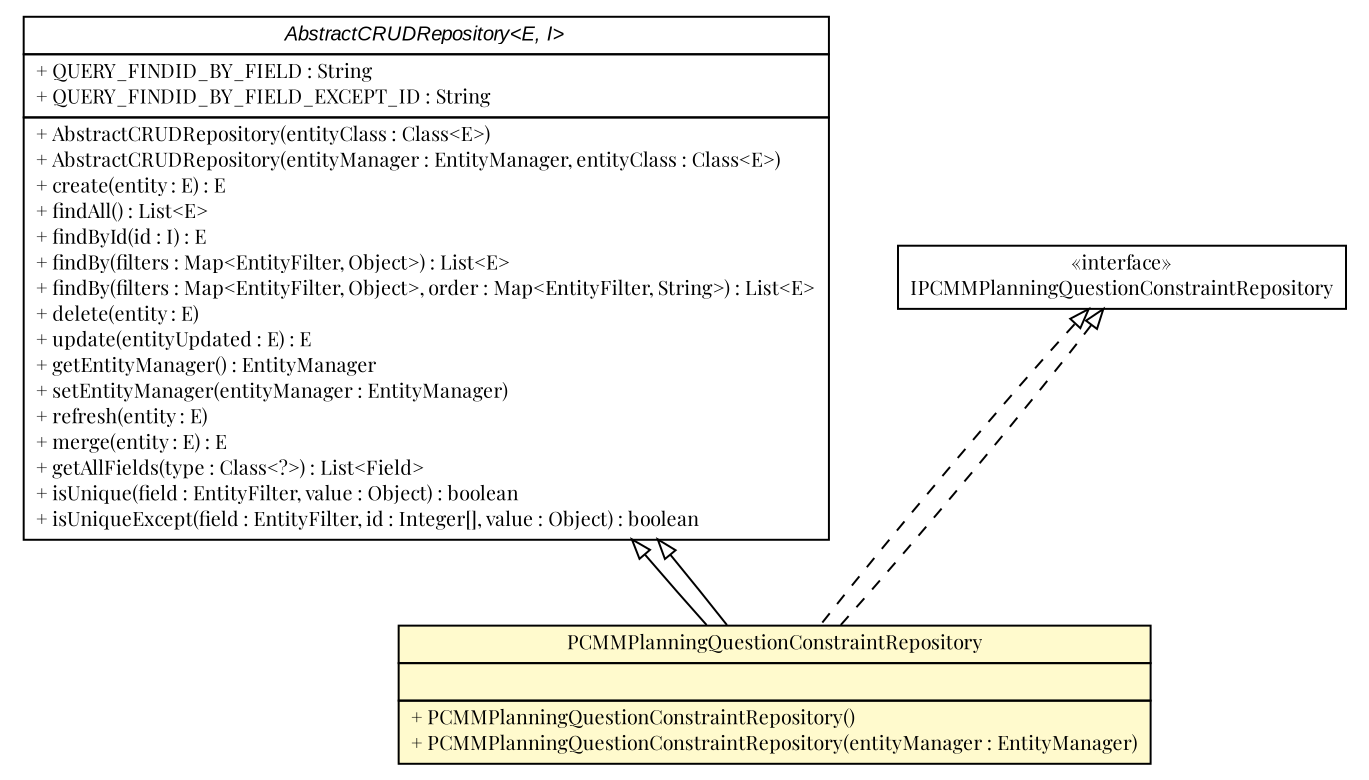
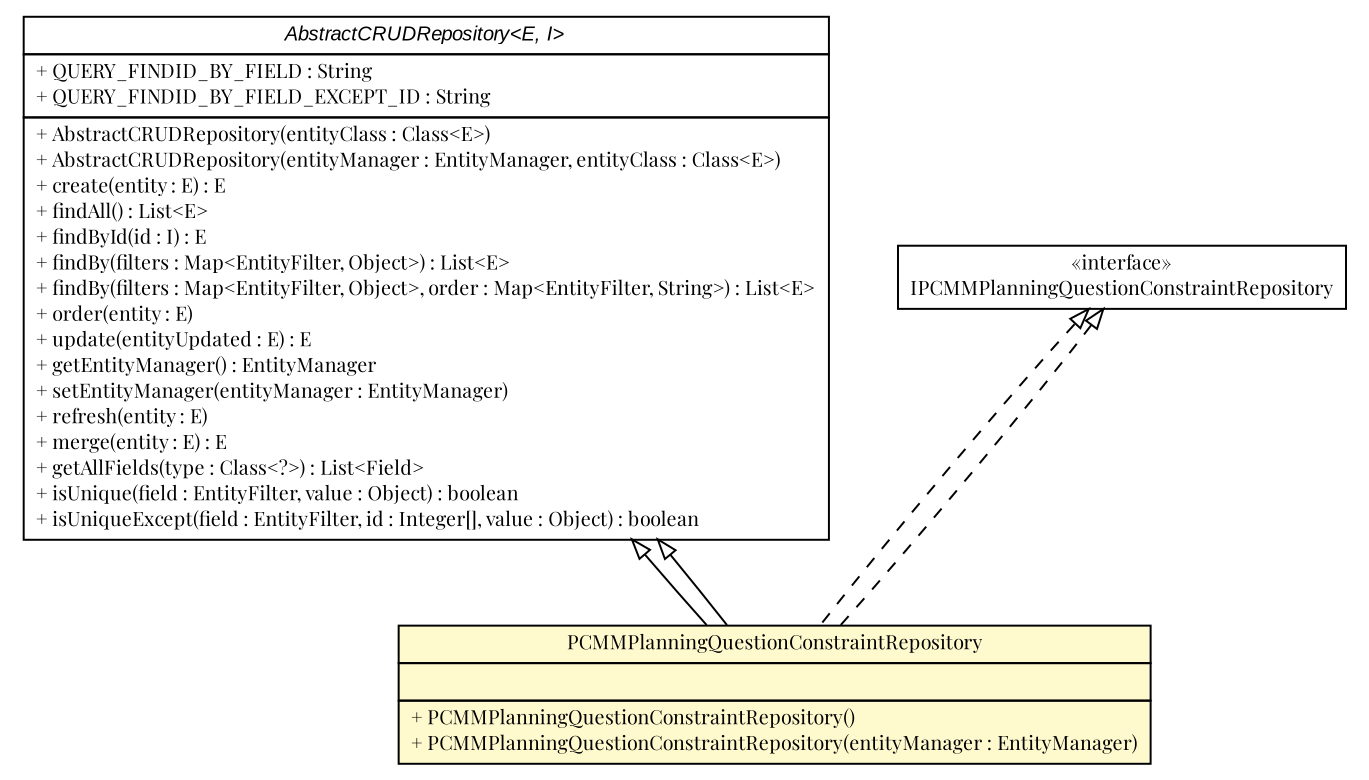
  digraph {
    nodesep=0.25
    ranksep=0.5
    fontname="Playfair Display"
    node [fontcolor=black fontname="Playfair Display" fontsize=10.0 shape=plaintext]
    edge [arrowtail=empty dir=back fontname="Playfair Display" fontsize=10 headport=p labelfontname=arial labelfontsize=10 tailport=p]
-   n1 [label=<<table title="gov.sandia.cf.dao.AbstractCRUDRepository" border="0" cellborder="1" cellspacing="0" cellpadding="2" port="p" href="../AbstractCRUDRepository.html"> 		<tr><td><table border="0" cellspacing="0" cellpadding="1"> <tr><td align="center" balign="center"><font face="arial italic"> AbstractCRUDRepository&lt;E, I&gt; </font></td></tr> 		</table></td></tr> 		<tr><td><table border="0" cellspacing="0" cellpadding="1"> <tr><td align="left" balign="left"> + QUERY_FINDID_BY_FIELD : String </td></tr> <tr><td align="left" balign="left"> + QUERY_FINDID_BY_FIELD_EXCEPT_ID : String </td></tr> 		</table></td></tr> 		<tr><td><table border="0" cellspacing="0" cellpadding="1"> <tr><td align="left" balign="left"> + AbstractCRUDRepository(entityClass : Class&lt;E&gt;) </td></tr> <tr><td align="left" balign="left"> + AbstractCRUDRepository(entityManager : EntityManager, entityClass : Class&lt;E&gt;) </td></tr> <tr><td align="left" balign="left"> + create(entity : E) : E </td></tr> <tr><td align="left" balign="left"> + findAll() : List&lt;E&gt; </td></tr> <tr><td align="left" balign="left"> + findById(id : I) : E </td></tr> <tr><td align="left" balign="left"> + findBy(filters : Map&lt;EntityFilter, Object&gt;) : List&lt;E&gt; </td></tr> <tr><td align="left" balign="left"> + findBy(filters : Map&lt;EntityFilter, Object&gt;, order : Map&lt;EntityFilter, String&gt;) : List&lt;E&gt; </td></tr> <tr><td align="left" balign="left"> + delete(entity : E) </td></tr> <tr><td align="left" balign="left"> + update(entityUpdated : E) : E </td></tr> <tr><td align="left" balign="left"> + getEntityManager() : EntityManager </td></tr> <tr><td align="left" balign="left"> + setEntityManager(entityManager : EntityManager) </td></tr> <tr><td align="left" balign="left"> + refresh(entity : E) </td></tr> <tr><td align="left" balign="left"> + merge(entity : E) : E </td></tr> <tr><td align="left" balign="left"> + getAllFields(type : Class&lt;?&gt;) : List&lt;Field&gt; </td></tr> <tr><td align="left" balign="left"> + isUnique(field : EntityFilter, value : Object) : boolean </td></tr> <tr><td align="left" balign="left"> + isUniqueExcept(field : EntityFilter, id : Integer[], value : Object) : boolean </td></tr> 		</table></td></tr> 		</table>>]
+   n1 [label=<<table title="gov.sandia.cf.dao.AbstractCRUDRepository" border="0" cellborder="1" cellspacing="0" cellpadding="2" port="p" href="../AbstractCRUDRepository.html"> 		<tr><td><table border="0" cellspacing="0" cellpadding="1"> <tr><td align="center" balign="center"><font face="arial italic"> AbstractCRUDRepository&lt;E, I&gt; </font></td></tr> 		</table></td></tr> 		<tr><td><table border="0" cellspacing="0" cellpadding="1"> <tr><td align="left" balign="left"> + QUERY_FINDID_BY_FIELD : String </td></tr> <tr><td align="left" balign="left"> + QUERY_FINDID_BY_FIELD_EXCEPT_ID : String </td></tr> 		</table></td></tr> 		<tr><td><table border="0" cellspacing="0" cellpadding="1"> <tr><td align="left" balign="left"> + AbstractCRUDRepository(entityClass : Class&lt;E&gt;) </td></tr> <tr><td align="left" balign="left"> + AbstractCRUDRepository(entityManager : EntityManager, entityClass : Class&lt;E&gt;) </td></tr> <tr><td align="left" balign="left"> + create(entity : E) : E </td></tr> <tr><td align="left" balign="left"> + findAll() : List&lt;E&gt; </td></tr> <tr><td align="left" balign="left"> + findById(id : I) : E </td></tr> <tr><td align="left" balign="left"> + findBy(filters : Map&lt;EntityFilter, Object&gt;) : List&lt;E&gt; </td></tr> <tr><td align="left" balign="left"> + findBy(filters : Map&lt;EntityFilter, Object&gt;, order : Map&lt;EntityFilter, String&gt;) : List&lt;E&gt; </td></tr> <tr><td align="left" balign="left"> + order(entity : E) </td></tr> <tr><td align="left" balign="left"> + update(entityUpdated : E) : E </td></tr> <tr><td align="left" balign="left"> + getEntityManager() : EntityManager </td></tr> <tr><td align="left" balign="left"> + setEntityManager(entityManager : EntityManager) </td></tr> <tr><td align="left" balign="left"> + refresh(entity : E) </td></tr> <tr><td align="left" balign="left"> + merge(entity : E) : E </td></tr> <tr><td align="left" balign="left"> + getAllFields(type : Class&lt;?&gt;) : List&lt;Field&gt; </td></tr> <tr><td align="left" balign="left"> + isUnique(field : EntityFilter, value : Object) : boolean </td></tr> <tr><td align="left" balign="left"> + isUniqueExcept(field : EntityFilter, id : Integer[], value : Object) : boolean </td></tr> 		</table></td></tr> 		</table>>]
    n2 [label=<<table title="gov.sandia.cf.dao.impl.PCMMPlanningQuestionConstraintRepository" border="0" cellborder="1" cellspacing="0" cellpadding="2" port="p" bgcolor="lemonChiffon" href="./PCMMPlanningQuestionConstraintRepository.html"> 		<tr><td><table border="0" cellspacing="0" cellpadding="1"> <tr><td align="center" balign="center"> PCMMPlanningQuestionConstraintRepository </td></tr> 		</table></td></tr> 		<tr><td><table border="0" cellspacing="0" cellpadding="1"> <tr><td align="left" balign="left">  </td></tr> 		</table></td></tr> 		<tr><td><table border="0" cellspacing="0" cellpadding="1"> <tr><td align="left" balign="left"> + PCMMPlanningQuestionConstraintRepository() </td></tr> <tr><td align="left" balign="left"> + PCMMPlanningQuestionConstraintRepository(entityManager : EntityManager) </td></tr> 		</table></td></tr> 		</table>>]
    n3 [label=<<table title="gov.sandia.cf.dao.IPCMMPlanningQuestionConstraintRepository" border="0" cellborder="1" cellspacing="0" cellpadding="2" port="p" href="../IPCMMPlanningQuestionConstraintRepository.html"> 		<tr><td><table border="0" cellspacing="0" cellpadding="1"> <tr><td align="center" balign="center"> &#171;interface&#187; </td></tr> <tr><td align="center" balign="center"> IPCMMPlanningQuestionConstraintRepository </td></tr> 		</table></td></tr> 		</table>>]
    n1 -> n2
    n1 -> n2
    n3 -> n2 [style=dashed]
    n3 -> n2 [style=dashed]
  }
